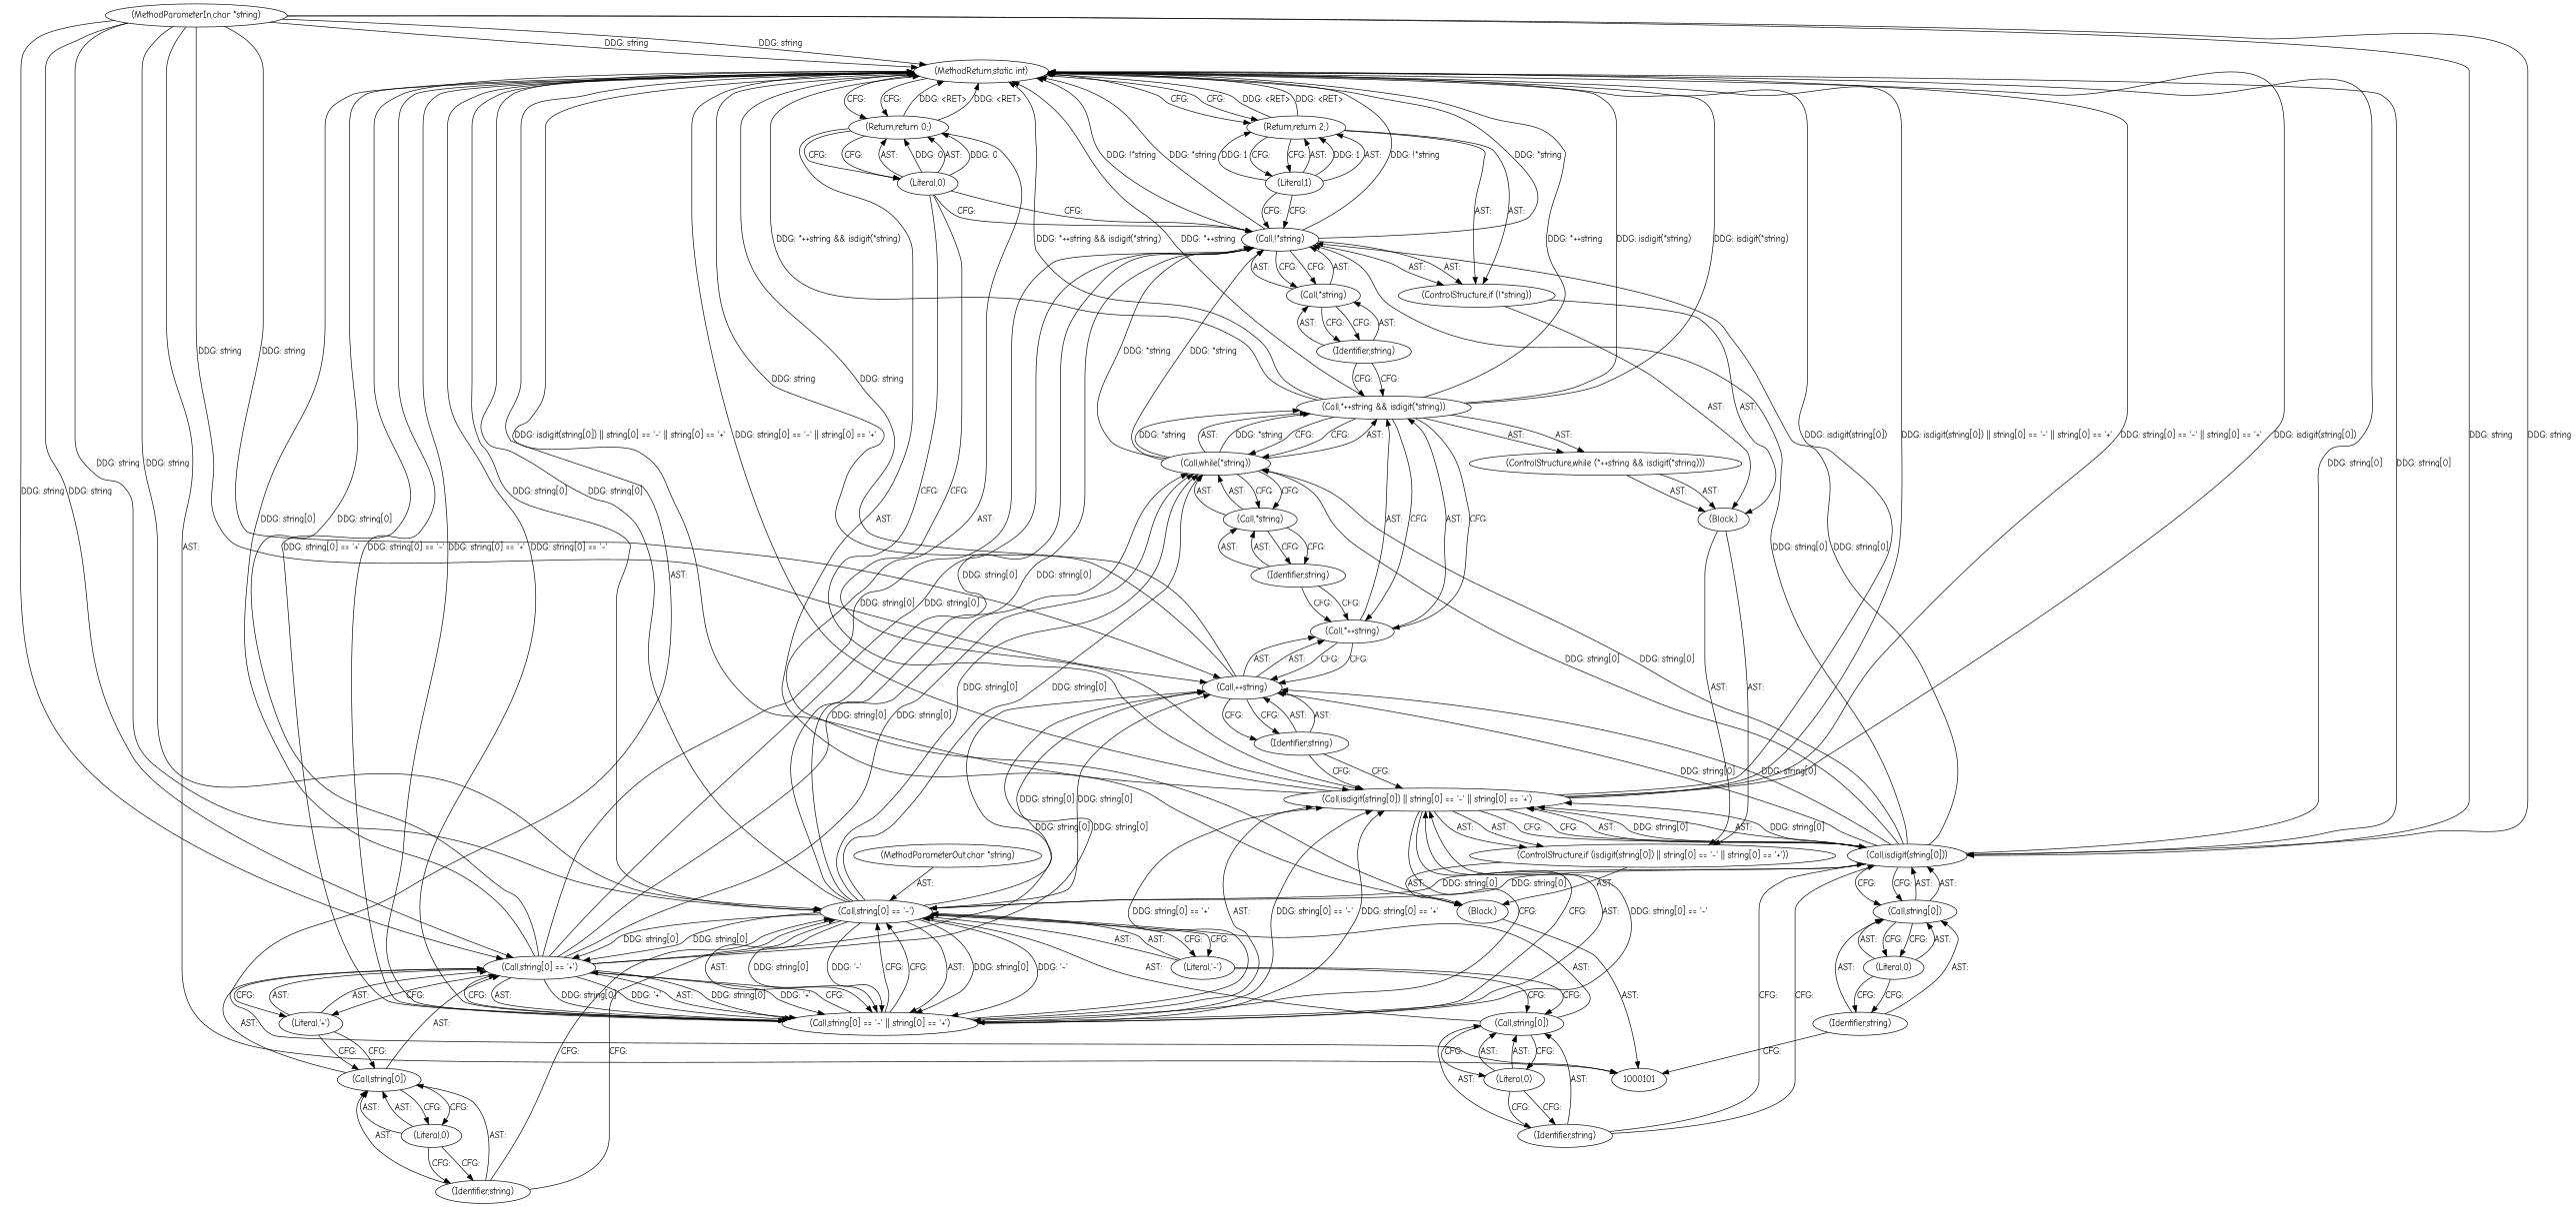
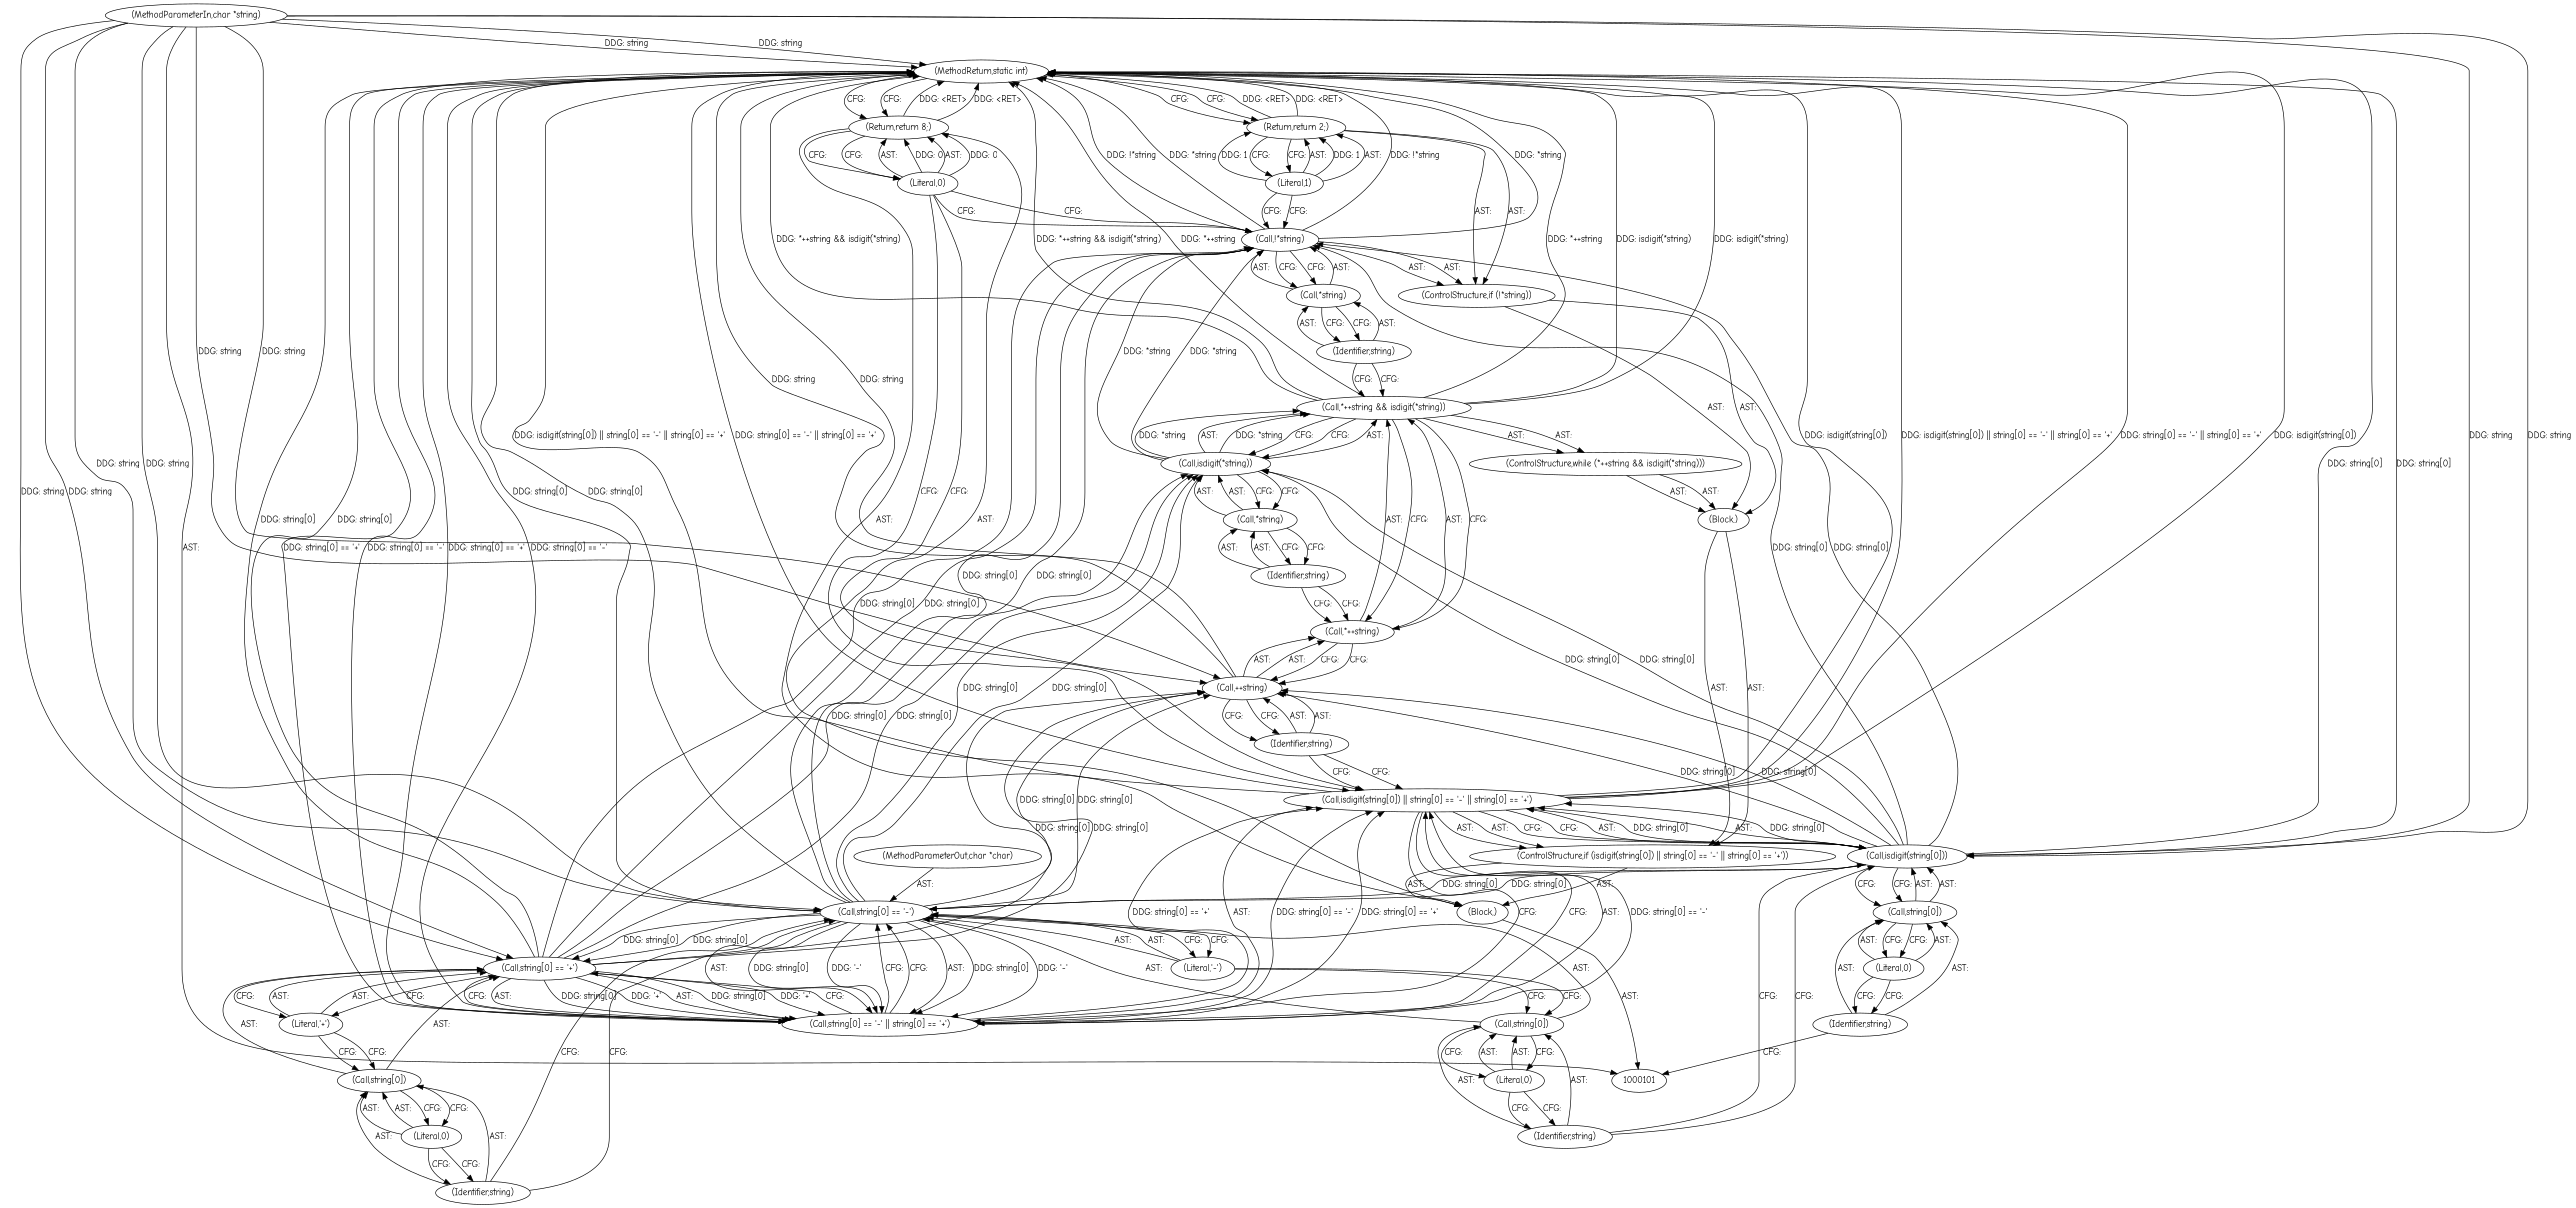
  digraph {
    fontname="Comic Neue"
    node [fontname="Comic Neue"]
    edge [fontname="Comic Neue"]
    n1 [label="(MethodReturn,static int)"]
    n2 [label="(Return,return 2;)"]
-   n3 [label="(Return,return 0;)"]
+   n3 [label="(Return,return 8;)"]
    1000101
    n5 [label="(ControlStructure,if (!*string))"]
    n6 [label="(Literal,1)"]
    n7 [label="(Block,)"]
    n8 [label="(Literal,0)"]
    n9 [label="(MethodParameterIn,char *string)"]
    n10 [label="(Call,string[0] == '-')"]
    n11 [label="(Call,string[0] == '+')"]
    n12 [label="(Call,isdigit(string[0]))"]
    n13 [label="(Call,++string)"]
    n14 [label="(Call,string[0] == '-' || string[0] == '+')"]
    n15 [label="(Literal,'-')"]
-   n16 [label="(Call,while(*string))"]
+   n16 [label="(Call,isdigit(*string))"]
    n17 [label="(Call,!*string)"]
    n18 [label="(Literal,'+')"]
    n19 [label="(Call,string[0])"]
    n20 [label="(Call,isdigit(string[0]) || string[0] == '-' || string[0] == '+')"]
    n21 [label="(Call,*++string)"]
    n22 [label="(Identifier,string)"]
-   n23 [label="(MethodParameterOut,char *string)"]
+   n23 [label="(MethodParameterOut,char *char)"]
    n24 [label="(Literal,0)"]
    n25 [label="(Identifier,string)"]
    n26 [label="(ControlStructure,if (isdigit(string[0]) || string[0] == '-' || string[0] == '+'))"]
    n27 [label="(Call,string[0])"]
    n28 [label="(Call,*++string && isdigit(*string))"]
    n29 [label="(Call,*string)"]
    n30 [label="(Call,*string)"]
    n31 [label="(Literal,0)"]
    n32 [label="(Identifier,string)"]
    n33 [label="(Call,string[0])"]
    n34 [label="(Literal,0)"]
    n35 [label="(Identifier,string)"]
    n36 [label="(Block,)"]
    n37 [label="(ControlStructure,while (*++string && isdigit(*string)))"]
    n38 [label="(Identifier,string)"]
    n39 [label="(Identifier,string)"]
    n1 -> n2 [label="CFG: "]
    n1 -> n2 [label="CFG: "]
    n1 -> n3 [label="CFG: "]
    n1 -> n3 [label="CFG: "]
-   n1 -> 1000101 [label="AST: "]
    n2 -> n1 [label="DDG: <RET>"]
    n2 -> n1 [label="DDG: <RET>"]
    n2 -> n5 [label="AST: "]
    n2 -> n5 [label="AST: "]
    n2 -> n6 [label="CFG: "]
    n2 -> n6 [label="CFG: "]
    n3 -> n1 [label="DDG: <RET>"]
    n3 -> n1 [label="DDG: <RET>"]
    n3 -> n7 [label="AST: "]
    n3 -> n7 [label="AST: "]
    n3 -> n8 [label="CFG: "]
    n3 -> n8 [label="CFG: "]
    n5 -> n36 [label="AST: "]
    n5 -> n36 [label="AST: "]
    n6 -> n2 [label="AST: "]
    n6 -> n2 [label="DDG: 1"]
    n6 -> n2 [label="AST: "]
    n6 -> n2 [label="DDG: 1"]
    n6 -> n17 [label="CFG: "]
    n6 -> n17 [label="CFG: "]
    n7 -> 1000101 [label="AST: "]
    n8 -> n3 [label="AST: "]
    n8 -> n3 [label="DDG: 0"]
    n8 -> n3 [label="AST: "]
    n8 -> n3 [label="DDG: 0"]
    n8 -> n17 [label="CFG: "]
    n8 -> n17 [label="CFG: "]
    n8 -> n20 [label="CFG: "]
    n8 -> n20 [label="CFG: "]
    n9 -> n1 [label="DDG: string"]
    n9 -> n1 [label="DDG: string"]
    n9 -> 1000101 [label="AST: "]
    n9 -> n10 [label="DDG: string"]
    n9 -> n10 [label="DDG: string"]
    n9 -> n11 [label="DDG: string"]
    n9 -> n11 [label="DDG: string"]
    n9 -> n12 [label="DDG: string"]
    n9 -> n12 [label="DDG: string"]
    n9 -> n13 [label="DDG: string"]
    n9 -> n13 [label="DDG: string"]
    n10 -> n1 [label="DDG: string[0]"]
    n10 -> n1 [label="DDG: string[0]"]
    n10 -> n11 [label="DDG: string[0]"]
    n10 -> n11 [label="DDG: string[0]"]
    n10 -> n13 [label="DDG: string[0]"]
    n10 -> n13 [label="DDG: string[0]"]
    n10 -> n14 [label="AST: "]
    n10 -> n14 [label="DDG: string[0]"]
    n10 -> n14 [label="DDG: '-'"]
    n10 -> n14 [label="AST: "]
    n10 -> n14 [label="DDG: string[0]"]
    n10 -> n14 [label="DDG: '-'"]
    n10 -> n15 [label="CFG: "]
    n10 -> n15 [label="CFG: "]
    n10 -> n16 [label="DDG: string[0]"]
    n10 -> n16 [label="DDG: string[0]"]
    n10 -> n17 [label="DDG: string[0]"]
    n10 -> n17 [label="DDG: string[0]"]
    n11 -> n1 [label="DDG: string[0]"]
    n11 -> n1 [label="DDG: string[0]"]
    n11 -> n13 [label="DDG: string[0]"]
    n11 -> n13 [label="DDG: string[0]"]
    n11 -> n14 [label="AST: "]
    n11 -> n14 [label="DDG: string[0]"]
    n11 -> n14 [label="DDG: '+'"]
    n11 -> n14 [label="AST: "]
    n11 -> n14 [label="DDG: string[0]"]
    n11 -> n14 [label="DDG: '+'"]
    n11 -> n16 [label="DDG: string[0]"]
    n11 -> n16 [label="DDG: string[0]"]
    n11 -> n17 [label="DDG: string[0]"]
    n11 -> n17 [label="DDG: string[0]"]
    n11 -> n18 [label="CFG: "]
    n11 -> n18 [label="CFG: "]
    n12 -> n1 [label="DDG: string[0]"]
    n12 -> n1 [label="DDG: string[0]"]
    n12 -> n10 [label="DDG: string[0]"]
    n12 -> n10 [label="DDG: string[0]"]
    n12 -> n13 [label="DDG: string[0]"]
    n12 -> n13 [label="DDG: string[0]"]
    n12 -> n16 [label="DDG: string[0]"]
    n12 -> n16 [label="DDG: string[0]"]
    n12 -> n17 [label="DDG: string[0]"]
    n12 -> n17 [label="DDG: string[0]"]
    n12 -> n19 [label="CFG: "]
    n12 -> n19 [label="CFG: "]
    n12 -> n20 [label="AST: "]
    n12 -> n20 [label="DDG: string[0]"]
    n12 -> n20 [label="AST: "]
    n12 -> n20 [label="DDG: string[0]"]
    n13 -> n1 [label="DDG: string"]
    n13 -> n1 [label="DDG: string"]
    n13 -> n21 [label="AST: "]
    n13 -> n21 [label="AST: "]
    n13 -> n22 [label="CFG: "]
    n13 -> n22 [label="CFG: "]
    n14 -> n1 [label="DDG: string[0] == '-'"]
    n14 -> n1 [label="DDG: string[0] == '+'"]
    n14 -> n1 [label="DDG: string[0] == '-'"]
    n14 -> n1 [label="DDG: string[0] == '+'"]
    n14 -> n10 [label="CFG: "]
    n14 -> n10 [label="CFG: "]
    n14 -> n11 [label="CFG: "]
    n14 -> n11 [label="CFG: "]
    n14 -> n20 [label="AST: "]
    n14 -> n20 [label="DDG: string[0] == '-'"]
    n14 -> n20 [label="DDG: string[0] == '+'"]
    n14 -> n20 [label="AST: "]
    n14 -> n20 [label="DDG: string[0] == '-'"]
    n14 -> n20 [label="DDG: string[0] == '+'"]
    n15 -> n10 [label="AST: "]
    n15 -> n10 [label="AST: "]
    n15 -> n27 [label="CFG: "]
    n15 -> n27 [label="CFG: "]
    n16 -> n17 [label="DDG: *string"]
    n16 -> n17 [label="DDG: *string"]
    n16 -> n28 [label="AST: "]
    n16 -> n28 [label="DDG: *string"]
    n16 -> n28 [label="AST: "]
    n16 -> n28 [label="DDG: *string"]
    n16 -> n29 [label="CFG: "]
    n16 -> n29 [label="CFG: "]
    n17 -> n1 [label="DDG: *string"]
    n17 -> n1 [label="DDG: !*string"]
    n17 -> n1 [label="DDG: *string"]
    n17 -> n1 [label="DDG: !*string"]
    n17 -> n5 [label="AST: "]
    n17 -> n5 [label="AST: "]
    n17 -> n30 [label="CFG: "]
    n17 -> n30 [label="CFG: "]
    n18 -> n11 [label="AST: "]
    n18 -> n11 [label="AST: "]
    n18 -> n33 [label="CFG: "]
    n18 -> n33 [label="CFG: "]
    n19 -> n12 [label="AST: "]
    n19 -> n12 [label="AST: "]
    n19 -> n24 [label="CFG: "]
    n19 -> n24 [label="CFG: "]
    n20 -> n1 [label="DDG: isdigit(string[0]) || string[0] == '-' || string[0] == '+'"]
    n20 -> n1 [label="DDG: string[0] == '-' || string[0] == '+'"]
    n20 -> n1 [label="DDG: isdigit(string[0])"]
    n20 -> n1 [label="DDG: isdigit(string[0]) || string[0] == '-' || string[0] == '+'"]
    n20 -> n1 [label="DDG: string[0] == '-' || string[0] == '+'"]
    n20 -> n1 [label="DDG: isdigit(string[0])"]
    n20 -> n12 [label="CFG: "]
    n20 -> n12 [label="CFG: "]
    n20 -> n14 [label="CFG: "]
    n20 -> n14 [label="CFG: "]
    n20 -> n26 [label="AST: "]
    n20 -> n26 [label="AST: "]
    n21 -> n13 [label="CFG: "]
    n21 -> n13 [label="CFG: "]
    n21 -> n28 [label="AST: "]
    n21 -> n28 [label="AST: "]
    n22 -> n13 [label="AST: "]
    n22 -> n13 [label="AST: "]
    n22 -> n20 [label="CFG: "]
    n22 -> n20 [label="CFG: "]
    n23 -> n10 [label="AST: "]
    n24 -> n19 [label="AST: "]
    n24 -> n19 [label="AST: "]
    n24 -> n25 [label="CFG: "]
    n24 -> n25 [label="CFG: "]
    n25 -> 1000101 [label="CFG: "]
    n25 -> n19 [label="AST: "]
    n25 -> n19 [label="AST: "]
    n26 -> n7 [label="AST: "]
    n26 -> n7 [label="AST: "]
    n27 -> n10 [label="AST: "]
    n27 -> n10 [label="AST: "]
    n27 -> n31 [label="CFG: "]
    n27 -> n31 [label="CFG: "]
    n28 -> n1 [label="DDG: isdigit(*string)"]
    n28 -> n1 [label="DDG: *++string && isdigit(*string)"]
    n28 -> n1 [label="DDG: *++string"]
    n28 -> n1 [label="DDG: isdigit(*string)"]
    n28 -> n1 [label="DDG: *++string && isdigit(*string)"]
    n28 -> n1 [label="DDG: *++string"]
    n28 -> n16 [label="CFG: "]
    n28 -> n16 [label="CFG: "]
    n28 -> n21 [label="CFG: "]
    n28 -> n21 [label="CFG: "]
    n28 -> n37 [label="AST: "]
    n28 -> n37 [label="AST: "]
    n29 -> n16 [label="AST: "]
    n29 -> n16 [label="AST: "]
    n29 -> n38 [label="CFG: "]
    n29 -> n38 [label="CFG: "]
    n30 -> n17 [label="AST: "]
    n30 -> n17 [label="AST: "]
    n30 -> n39 [label="CFG: "]
    n30 -> n39 [label="CFG: "]
    n31 -> n27 [label="AST: "]
    n31 -> n27 [label="AST: "]
    n31 -> n32 [label="CFG: "]
    n31 -> n32 [label="CFG: "]
    n32 -> n12 [label="CFG: "]
    n32 -> n12 [label="CFG: "]
    n32 -> n27 [label="AST: "]
    n32 -> n27 [label="AST: "]
    n33 -> n11 [label="AST: "]
    n33 -> n11 [label="AST: "]
    n33 -> n34 [label="CFG: "]
    n33 -> n34 [label="CFG: "]
    n34 -> n33 [label="AST: "]
    n34 -> n33 [label="AST: "]
    n34 -> n35 [label="CFG: "]
    n34 -> n35 [label="CFG: "]
    n35 -> n10 [label="CFG: "]
    n35 -> n10 [label="CFG: "]
    n35 -> n33 [label="AST: "]
    n35 -> n33 [label="AST: "]
    n36 -> n26 [label="AST: "]
    n36 -> n26 [label="AST: "]
    n37 -> n36 [label="AST: "]
    n37 -> n36 [label="AST: "]
    n38 -> n21 [label="CFG: "]
    n38 -> n21 [label="CFG: "]
    n38 -> n29 [label="AST: "]
    n38 -> n29 [label="AST: "]
    n39 -> n28 [label="CFG: "]
    n39 -> n28 [label="CFG: "]
    n39 -> n30 [label="AST: "]
    n39 -> n30 [label="AST: "]
  }
